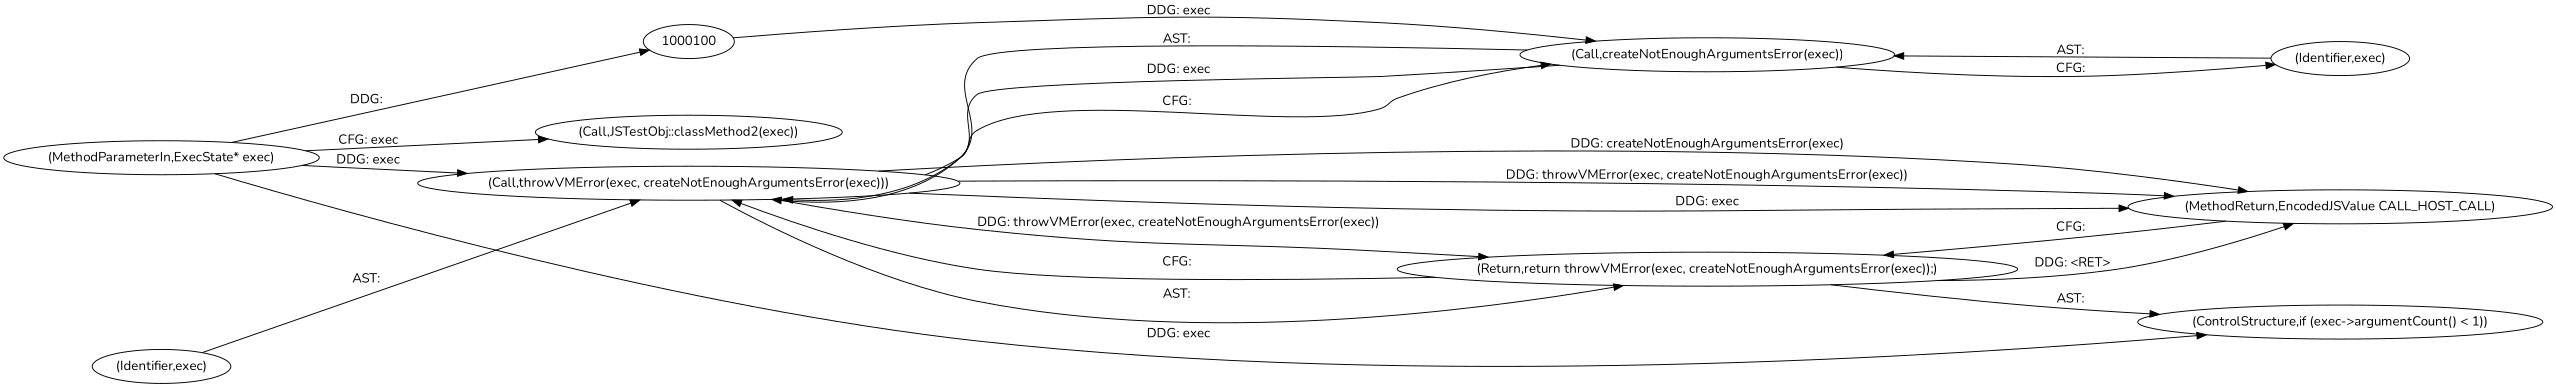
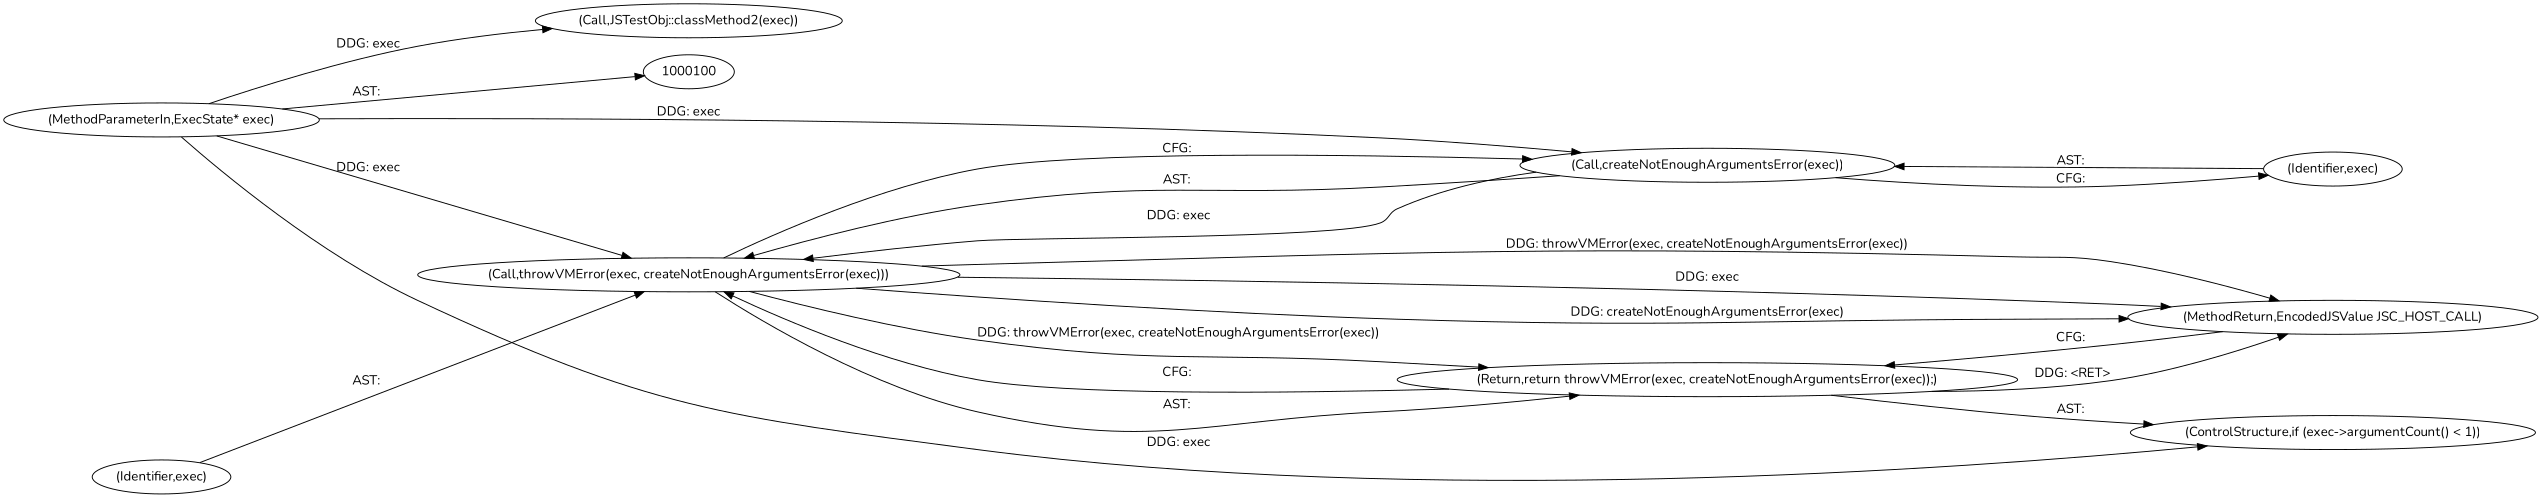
  digraph {
    fontname=Nunito
    rankdir=LR
    node [fontname=Nunito]
    edge [fontname=Nunito]
    n1 [label="(Call,throwVMError(exec, createNotEnoughArgumentsError(exec)))"]
    n2 [label="(Call,createNotEnoughArgumentsError(exec))"]
    n3 [label="(Return,return throwVMError(exec, createNotEnoughArgumentsError(exec));)"]
-   n4 [label="(MethodReturn,EncodedJSValue CALL_HOST_CALL)"]
+   n4 [label="(MethodReturn,EncodedJSValue JSC_HOST_CALL)"]
    n5 [label="(Identifier,exec)"]
    n6 [label="(ControlStructure,if (exec->argumentCount() < 1))"]
    n7 [label="(MethodParameterIn,ExecState* exec)"]
    n8 [label="(Call,JSTestObj::classMethod2(exec))"]
    1000100
    n10 [label="(Identifier,exec)"]
    n1 -> n2 [label="CFG: "]
    n1 -> n3 [label="AST: "]
    n1 -> n3 [label="DDG: throwVMError(exec, createNotEnoughArgumentsError(exec))"]
    n1 -> n4 [label="DDG: throwVMError(exec, createNotEnoughArgumentsError(exec))"]
    n1 -> n4 [label="DDG: exec"]
    n1 -> n4 [label="DDG: createNotEnoughArgumentsError(exec)"]
    n2 -> n1 [label="AST: "]
    n2 -> n1 [label="DDG: exec"]
    n2 -> n5 [label="CFG: "]
    n3 -> n1 [label="CFG: "]
    n3 -> n4 [label="DDG: <RET>"]
    n3 -> n6 [label="AST: "]
    n4 -> n3 [label="CFG: "]
    n5 -> n2 [label="AST: "]
    n7 -> n1 [label="DDG: exec"]
-   1000100 -> n2 [label="DDG: exec"]
+   n7 -> n2 [label="DDG: exec"]
    n7 -> n6 [label="DDG: exec"]
-   n7 -> n8 [label="CFG: exec"]
-   n7 -> 1000100 [label="DDG: "]
+   n7 -> n8 [label="DDG: exec"]
+   n7 -> 1000100 [label="AST: "]
    n10 -> n1 [label="AST: "]
  }
